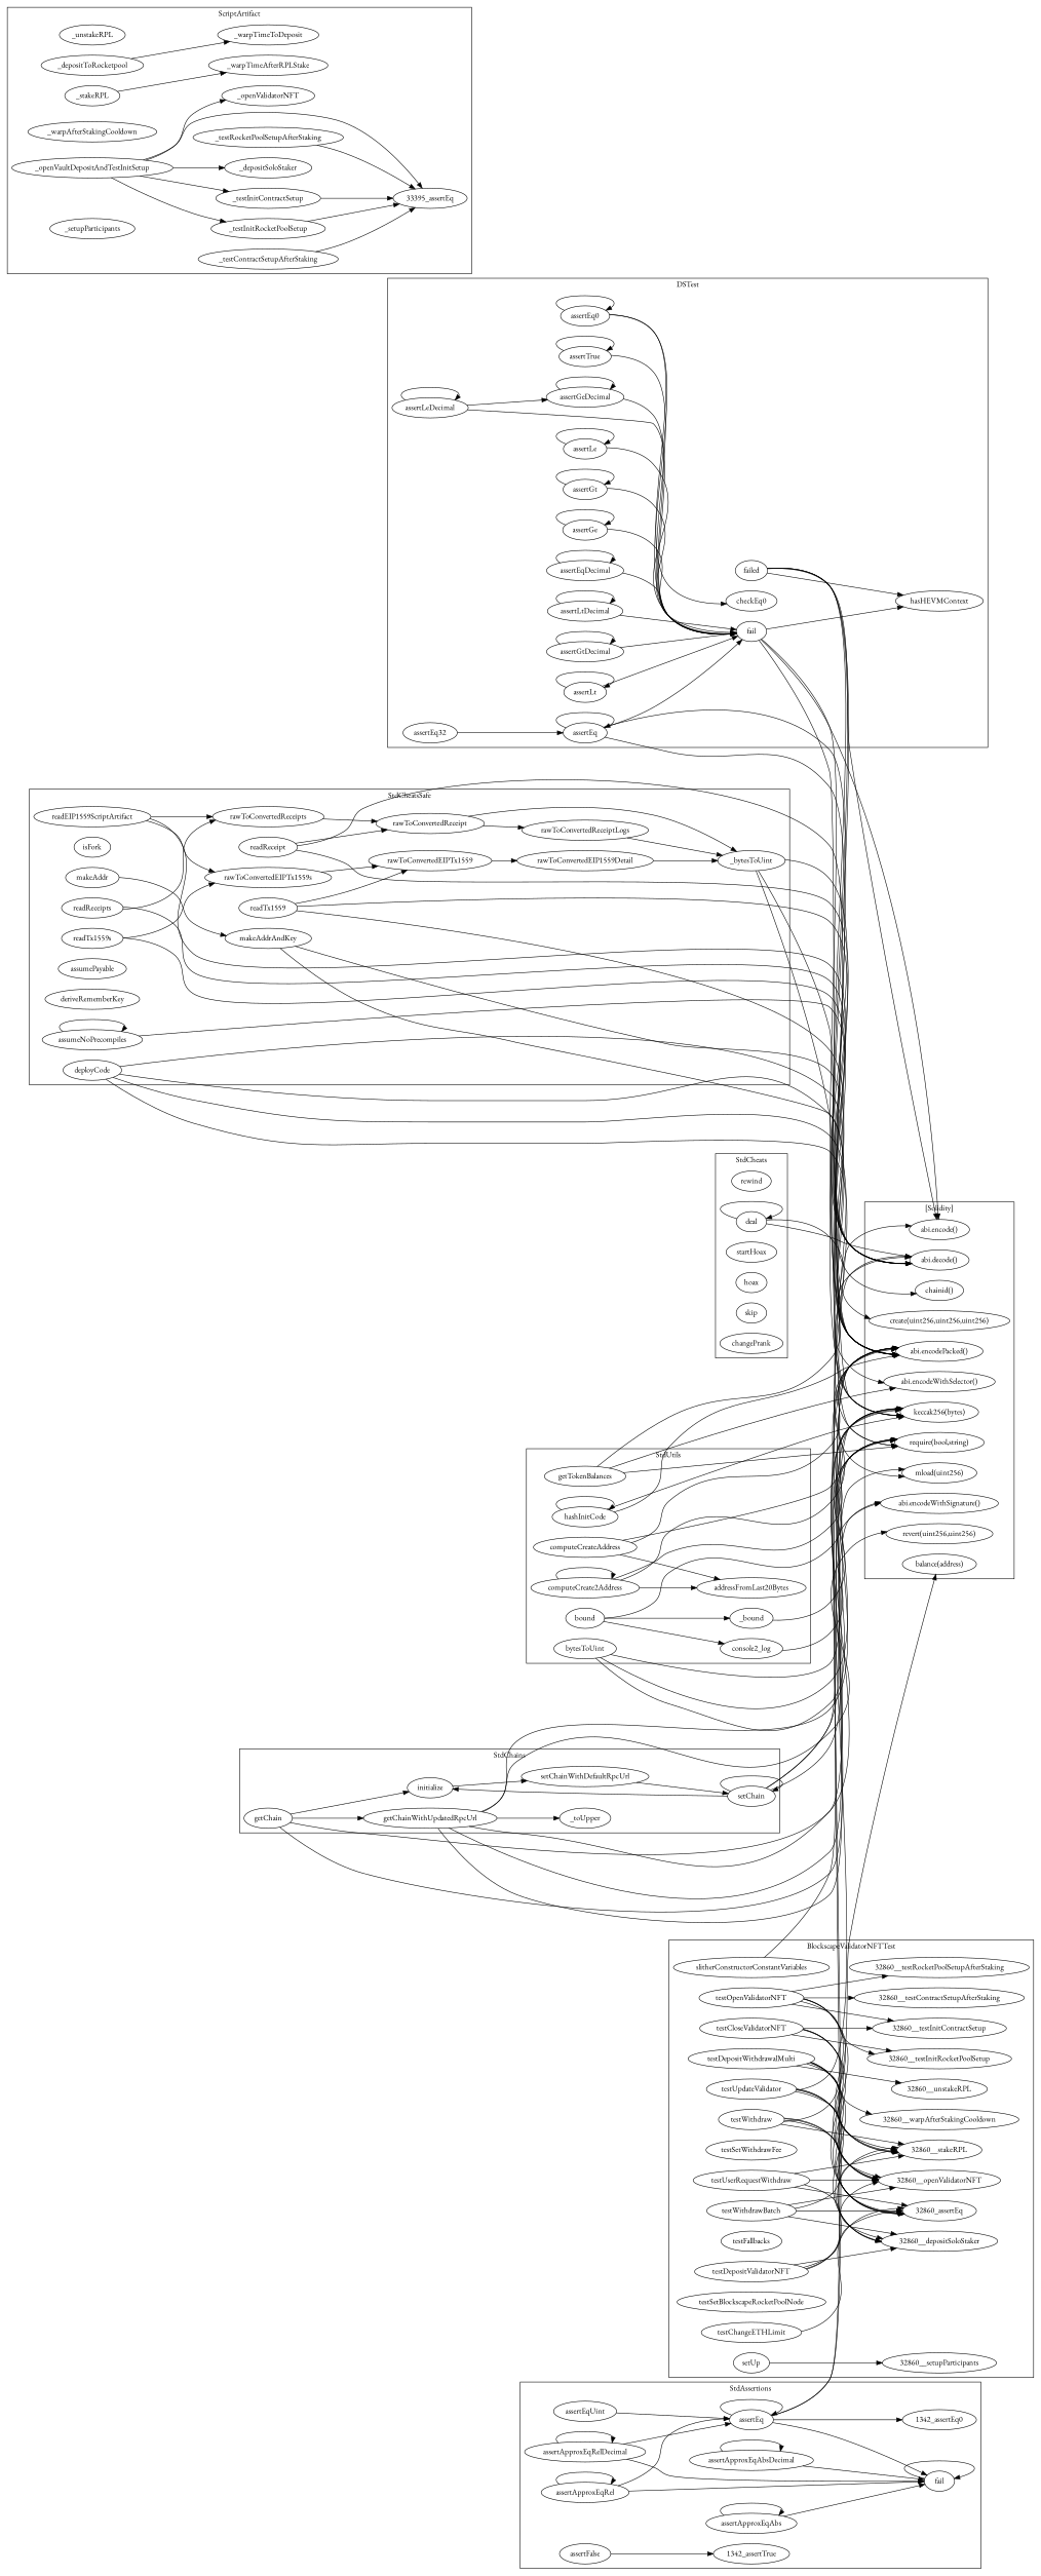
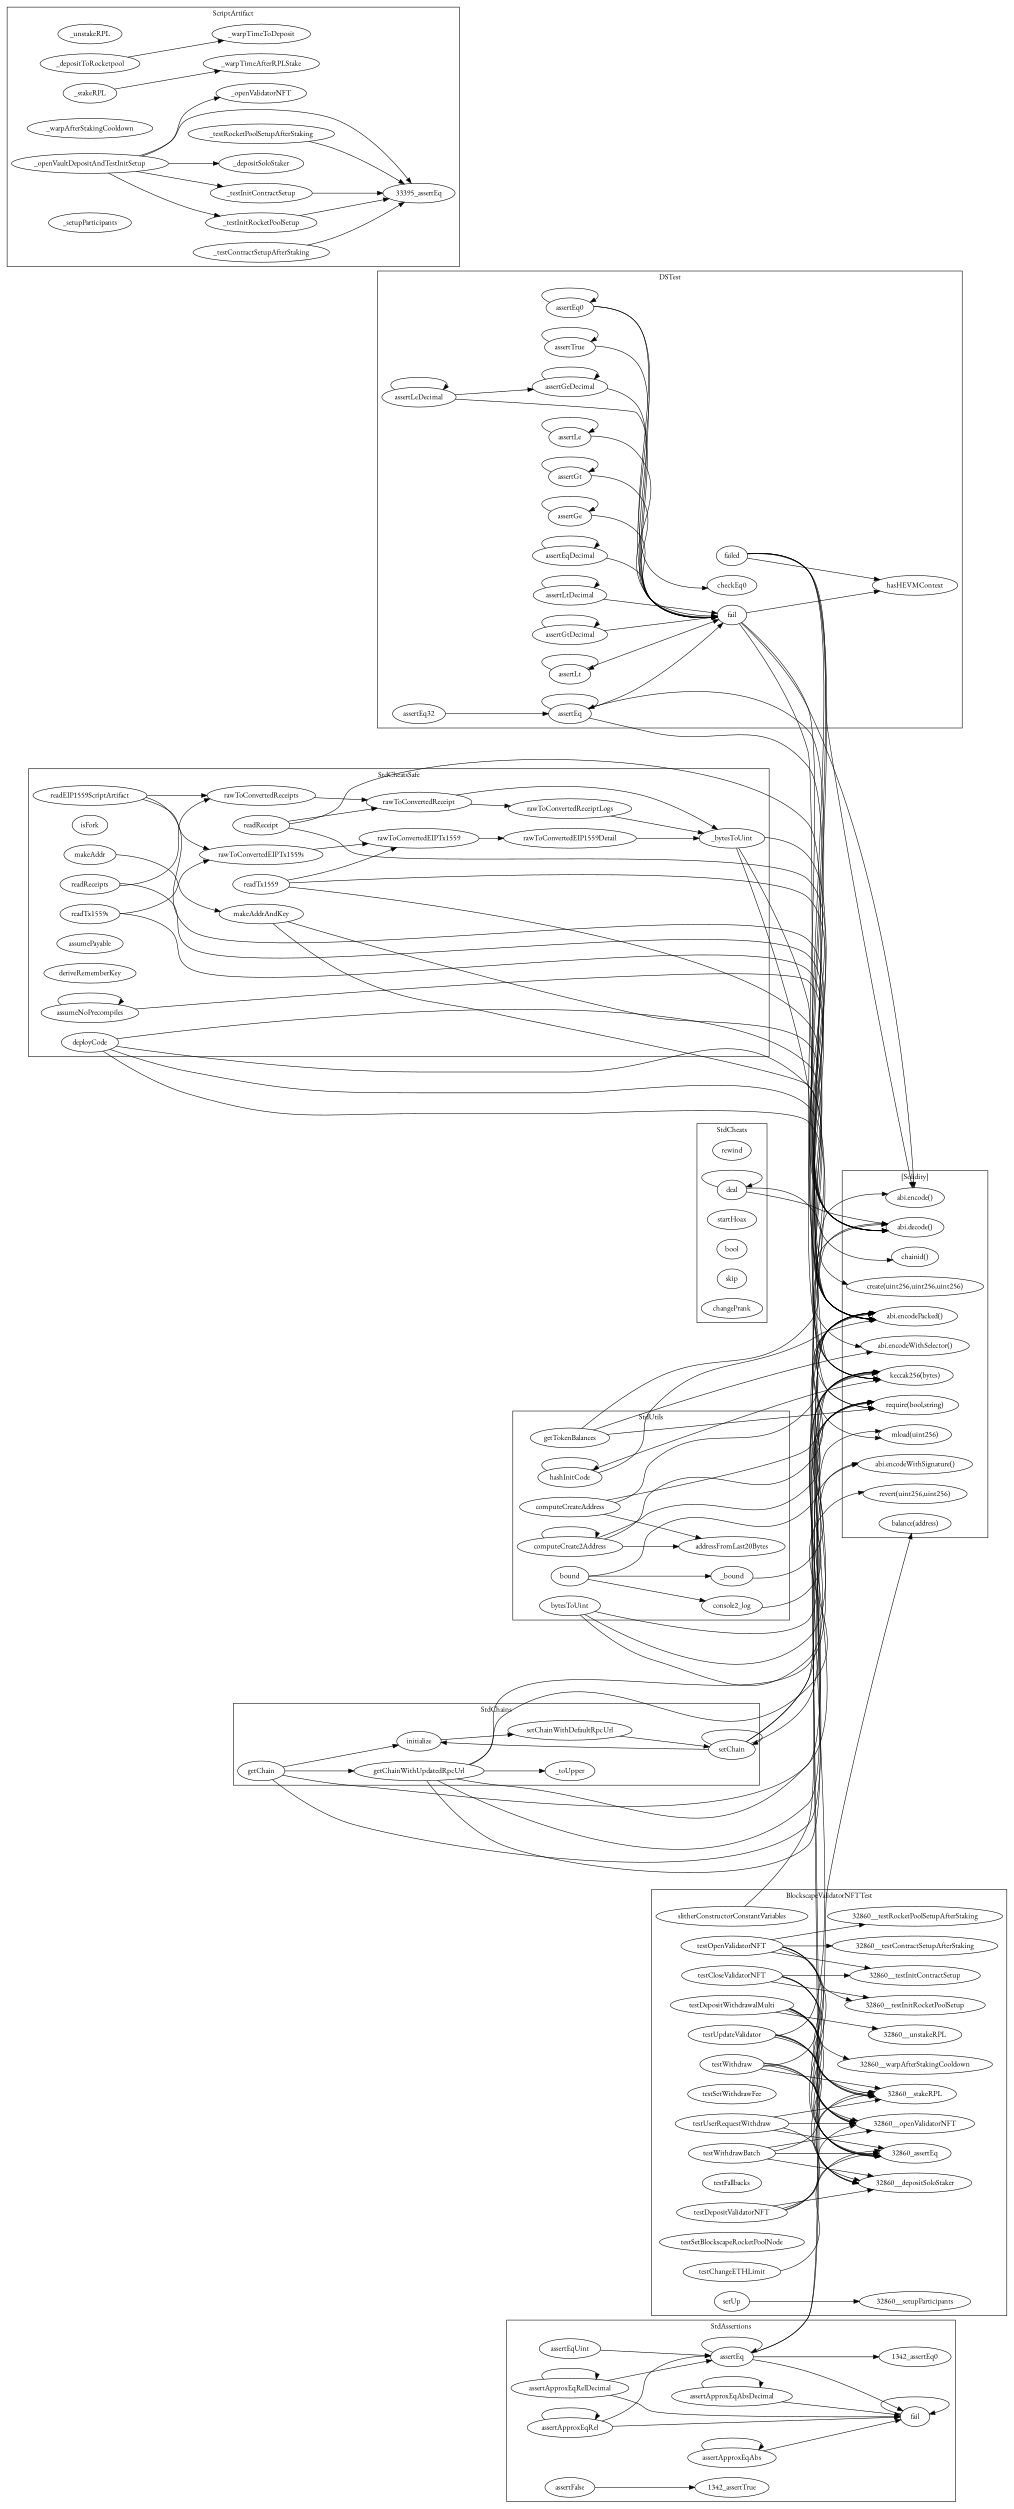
  strict digraph {
    fontname="EB Garamond"
    rankdir=LR
    node [fontname="EB Garamond"]
    edge [fontname="EB Garamond"]
    n1 [label=bytesToUint]
    n2 [label=addressFromLast20Bytes]
    n3 [label=_bound]
    n4 [label=computeCreateAddress]
    n5 [label=bound]
    n6 [label=console2_log]
    n7 [label=hashInitCode]
    n8 [label=getTokenBalances]
    n9 [label=computeCreate2Address]
    n10 [label=_unstakeRPL]
    n11 [label=_depositToRocketpool]
    n12 [label=_warpTimeToDeposit]
    n13 [label=_testContractSetupAfterStaking]
    "33395_assertEq"
    n15 [label=_stakeRPL]
    n16 [label=_warpTimeAfterRPLStake]
    n17 [label=_testInitContractSetup]
    n18 [label=_warpAfterStakingCooldown]
    n19 [label=_testInitRocketPoolSetup]
    n20 [label=_openVaultDepositAndTestInitSetup]
    n21 [label=_openValidatorNFT]
    n22 [label=_depositSoloStaker]
    n23 [label=_testRocketPoolSetupAfterStaking]
    n24 [label=_setupParticipants]
    n25 [label=_toUpper]
    n26 [label=setChain]
    n27 [label=initialize]
    n28 [label=setChainWithDefaultRpcUrl]
    n29 [label=getChainWithUpdatedRpcUrl]
    n30 [label=getChain]
    n31 [label=assertLe]
    n32 [label=fail]
    n33 [label=failed]
    n34 [label=hasHEVMContext]
    n35 [label=assertGt]
    n36 [label=assertGe]
    n37 [label=assertEq0]
    n38 [label=checkEq0]
    n39 [label=assertGeDecimal]
    n40 [label=assertEqDecimal]
    n41 [label=assertLtDecimal]
    n42 [label=assertEq]
    n43 [label=assertGtDecimal]
    n44 [label=assertLt]
    n45 [label=assertTrue]
    n46 [label=assertEq32]
    n47 [label=assertLeDecimal]
    n48 [label=assumeNoPrecompiles]
    n49 [label=_bytesToUint]
    n50 [label=isFork]
    n51 [label=rawToConvertedEIP1559Detail]
    n52 [label=rawToConvertedEIPTx1559s]
    n53 [label=rawToConvertedEIPTx1559]
    n54 [label=readReceipts]
    n55 [label=rawToConvertedReceipts]
    n56 [label=rawToConvertedReceipt]
    n57 [label=makeAddrAndKey]
    n58 [label=rawToConvertedReceiptLogs]
    n59 [label=deployCode]
    n60 [label=readEIP1559ScriptArtifact]
    n61 [label=assumePayable]
    n62 [label=readReceipt]
    n63 [label=deriveRememberKey]
    n64 [label=makeAddr]
    n65 [label=readTx1559]
    n66 [label=readTx1559s]
    n67 [label=testCloseValidatorNFT]
    "32860__openValidatorNFT"
    "32860_assertEq"
    "32860__stakeRPL"
    "32860__testInitRocketPoolSetup"
    "32860__testInitContractSetup"
    n73 [label=testDepositWithdrawalMulti]
    "32860__depositSoloStaker"
    "32860__unstakeRPL"
    "32860__warpAfterStakingCooldown"
    n77 [label=testUpdateValidator]
    n78 [label=testOpenValidatorNFT]
    "32860__testRocketPoolSetupAfterStaking"
    "32860__testContractSetupAfterStaking"
    n81 [label=testDepositValidatorNFT]
    n82 [label=testWithdraw]
    n83 [label=testSetWithdrawFee]
    n84 [label=testWithdrawBatch]
    n85 [label=testChangeETHLimit]
    n86 [label=testFallbacks]
    n87 [label=setUp]
    "32860__setupParticipants"
    n89 [label=testSetBlockscapeRocketPoolNode]
    n90 [label=slitherConstructorConstantVariables]
    n91 [label=testUserRequestWithdraw]
    n92 [label=assertEq]
    n93 [label=fail]
    "1342_assertEq0"
    n95 [label=assertApproxEqRelDecimal]
    n96 [label=assertApproxEqRel]
    n97 [label=assertApproxEqAbs]
    n98 [label=assertFalse]
    "1342_assertTrue"
    n100 [label=assertEqUint]
    n101 [label=assertApproxEqAbsDecimal]
    n102 [label=rewind]
    n103 [label=deal]
    n104 [label=startHoax]
-   n105 [label=hoax]
+   n105 [label=bool]
    n106 [label=skip]
    n107 [label=changePrank]
    "require(bool,string)"
    "abi.encodePacked()"
    "abi.decode()"
    "keccak256(bytes)"
    "abi.encodeWithSelector()"
    "abi.encodeWithSignature()"
    "mload(uint256)"
    "revert(uint256,uint256)"
    "abi.encode()"
    "chainid()"
    "create(uint256,uint256,uint256)"
    "balance(address)"
    subgraph cluster_1 {
      label=StdUtils
      n1
      n2
      n3
      n4
      n5
      n6
      n7
      n8
      n9
    }
    subgraph cluster_2 {
      label=ScriptArtifact
      n10
      n11
      n12
      n13
      "33395_assertEq"
      n15
      n16
      n17
      n18
      n19
      n20
      n21
      n22
      n23
      n24
    }
    subgraph cluster_3 {
      label=StdChains
      n25
      n26
      n27
      n28
      n29
      n30
    }
    subgraph cluster_4 {
      label=DSTest
      n31
      n32
      n33
      n34
      n35
      n36
      n37
      n38
      n39
      n40
      n41
      n42
      n43
      n44
      n45
      n46
      n47
    }
    subgraph cluster_5 {
      label=StdCheatsSafe
      n48
      n49
      n50
      n51
      n52
      n53
      n54
      n55
      n56
      n57
      n58
      n59
      n60
      n61
      n62
      n63
      n64
      n65
      n66
    }
    subgraph cluster_6 {
      label=BlockscapeValidatorNFTTest
      n67
      "32860__openValidatorNFT"
      "32860_assertEq"
      "32860__stakeRPL"
      "32860__testInitRocketPoolSetup"
      "32860__testInitContractSetup"
      n73
      "32860__depositSoloStaker"
      "32860__unstakeRPL"
      "32860__warpAfterStakingCooldown"
      n77
      n78
      "32860__testRocketPoolSetupAfterStaking"
      "32860__testContractSetupAfterStaking"
      n81
      n82
      n83
      n84
      n85
      n86
      n87
      "32860__setupParticipants"
      n89
      n90
      n91
    }
    subgraph cluster_7 {
      label=StdAssertions
      n92
      n93
      "1342_assertEq0"
      n95
      n96
      n97
      n98
      "1342_assertTrue"
      n100
      n101
    }
    subgraph cluster_8 {
      label=StdCheats
      n102
      n103
      n104
      n105
      n106
      n107
    }
    subgraph cluster_9 {
      label="[Solidity]"
      "require(bool,string)"
      "abi.encodePacked()"
      "abi.decode()"
      "keccak256(bytes)"
      "abi.encodeWithSelector()"
      "abi.encodeWithSignature()"
      "mload(uint256)"
      "revert(uint256,uint256)"
      "abi.encode()"
      "chainid()"
      "create(uint256,uint256,uint256)"
      "balance(address)"
    }
    n1 -> "require(bool,string)"
    n1 -> "abi.encodePacked()"
    n1 -> "abi.decode()"
    n3 -> "require(bool,string)"
    n4 -> n2
    n4 -> "abi.encodePacked()"
    n4 -> "keccak256(bytes)"
    n5 -> n3
    n5 -> n6
    n5 -> "require(bool,string)"
    n6 -> "abi.encodeWithSignature()"
    n7 -> n7
    n7 -> "abi.encodePacked()"
    n7 -> "keccak256(bytes)"
    n8 -> "require(bool,string)"
    n8 -> "abi.decode()"
    n8 -> "abi.encodeWithSelector()"
    n9 -> n2
    n9 -> n9
    n9 -> "abi.encodePacked()"
    n9 -> "keccak256(bytes)"
    n11 -> n12
    n13 -> "33395_assertEq"
    n15 -> n16
    n17 -> "33395_assertEq"
    n19 -> "33395_assertEq"
    n20 -> "33395_assertEq"
    n20 -> n17
    n20 -> n19
    n20 -> n21
    n20 -> n22
    n23 -> "33395_assertEq"
    n26 -> n26
    n26 -> n27
    n26 -> "require(bool,string)"
    n26 -> "abi.encodePacked()"
    n26 -> "keccak256(bytes)"
    n27 -> n28
    n28 -> n26
    n29 -> n25
    n29 -> "abi.encodePacked()"
    n29 -> "keccak256(bytes)"
    n29 -> "abi.encodeWithSignature()"
    n29 -> "mload(uint256)"
    n29 -> "revert(uint256,uint256)"
    n30 -> n27
    n30 -> n29
    n30 -> "require(bool,string)"
    n30 -> "abi.encodePacked()"
    n31 -> n31
    n31 -> n32
    n32 -> n34
    n32 -> "abi.encodePacked()"
    n32 -> "keccak256(bytes)"
    n32 -> "abi.encode()"
    n33 -> n34
    n33 -> "abi.encodePacked()"
    n33 -> "abi.decode()"
    n33 -> "keccak256(bytes)"
    n33 -> "abi.encode()"
    n35 -> n32
    n35 -> n35
    n36 -> n32
    n36 -> n36
    n37 -> n32
    n37 -> n37
    n37 -> n38
    n39 -> n32
    n39 -> n39
    n40 -> n32
    n40 -> n40
    n41 -> n32
    n41 -> n41
    n42 -> n32
    n42 -> n42
    n42 -> "abi.encodePacked()"
    n42 -> "keccak256(bytes)"
    n43 -> n32
    n43 -> n43
    n44 -> n32
    n44 -> n44
    n45 -> n32
    n45 -> n45
    n46 -> n42
    n47 -> n32
    n47 -> n39
    n47 -> n47
    n48 -> n48
    n48 -> "chainid()"
    n49 -> "require(bool,string)"
    n49 -> "abi.encodePacked()"
    n49 -> "abi.decode()"
    n51 -> n49
    n52 -> n53
    n53 -> n51
    n54 -> n55
    n54 -> "abi.decode()"
    n55 -> n56
    n56 -> n49
    n56 -> n58
    n57 -> "abi.encodePacked()"
    n57 -> "keccak256(bytes)"
    n58 -> n49
    n59 -> "require(bool,string)"
    n59 -> "abi.encodePacked()"
    n59 -> "mload(uint256)"
    n59 -> "create(uint256,uint256,uint256)"
    n60 -> n52
    n60 -> n55
    n60 -> "abi.decode()"
    n62 -> n56
    n62 -> "abi.encodePacked()"
    n62 -> "abi.decode()"
    n64 -> n57
    n65 -> n53
    n65 -> "abi.encodePacked()"
    n65 -> "abi.decode()"
    n66 -> n52
    n66 -> "abi.decode()"
    n67 -> "32860__openValidatorNFT"
    n67 -> "32860_assertEq"
    n67 -> "32860__stakeRPL"
    n67 -> "32860__testInitRocketPoolSetup"
    n67 -> "32860__testInitContractSetup"
    n73 -> "32860__openValidatorNFT"
    n73 -> "32860_assertEq"
    n73 -> "32860__stakeRPL"
    n73 -> "32860__depositSoloStaker"
    n73 -> "32860__unstakeRPL"
    n73 -> "32860__warpAfterStakingCooldown"
    n77 -> "32860__openValidatorNFT"
    n77 -> "32860_assertEq"
    n77 -> "32860__stakeRPL"
    n77 -> "32860__depositSoloStaker"
    n77 -> "abi.encodePacked()"
    n78 -> "32860__openValidatorNFT"
    n78 -> "32860_assertEq"
    n78 -> "32860__stakeRPL"
    n78 -> "32860__testInitRocketPoolSetup"
    n78 -> "32860__testInitContractSetup"
    n78 -> "32860__testRocketPoolSetupAfterStaking"
    n78 -> "32860__testContractSetupAfterStaking"
    n81 -> "32860__openValidatorNFT"
    n81 -> "32860_assertEq"
    n81 -> "32860__stakeRPL"
    n81 -> "32860__depositSoloStaker"
    n82 -> "32860__openValidatorNFT"
    n82 -> "32860_assertEq"
    n82 -> "32860__stakeRPL"
    n82 -> "32860__depositSoloStaker"
    n82 -> "balance(address)"
    n84 -> "32860__openValidatorNFT"
    n84 -> "32860_assertEq"
    n84 -> "32860__stakeRPL"
    n84 -> "32860__depositSoloStaker"
    n85 -> "32860_assertEq"
    n87 -> "32860__setupParticipants"
    n90 -> "keccak256(bytes)"
    n91 -> "32860__openValidatorNFT"
    n91 -> "32860_assertEq"
    n91 -> "32860__stakeRPL"
    n91 -> "32860__depositSoloStaker"
    n92 -> n92
    n92 -> n93
    n92 -> "1342_assertEq0"
    n92 -> "keccak256(bytes)"
    n92 -> "abi.encode()"
    n93 -> n93
    n95 -> n92
    n95 -> n93
    n95 -> n95
    n96 -> n92
    n96 -> n93
    n96 -> n96
    n97 -> n93
    n97 -> n97
    n98 -> "1342_assertTrue"
    n100 -> n92
    n101 -> n93
    n101 -> n101
    n103 -> n103
    n103 -> "abi.decode()"
    n103 -> "abi.encodeWithSelector()"
  }
